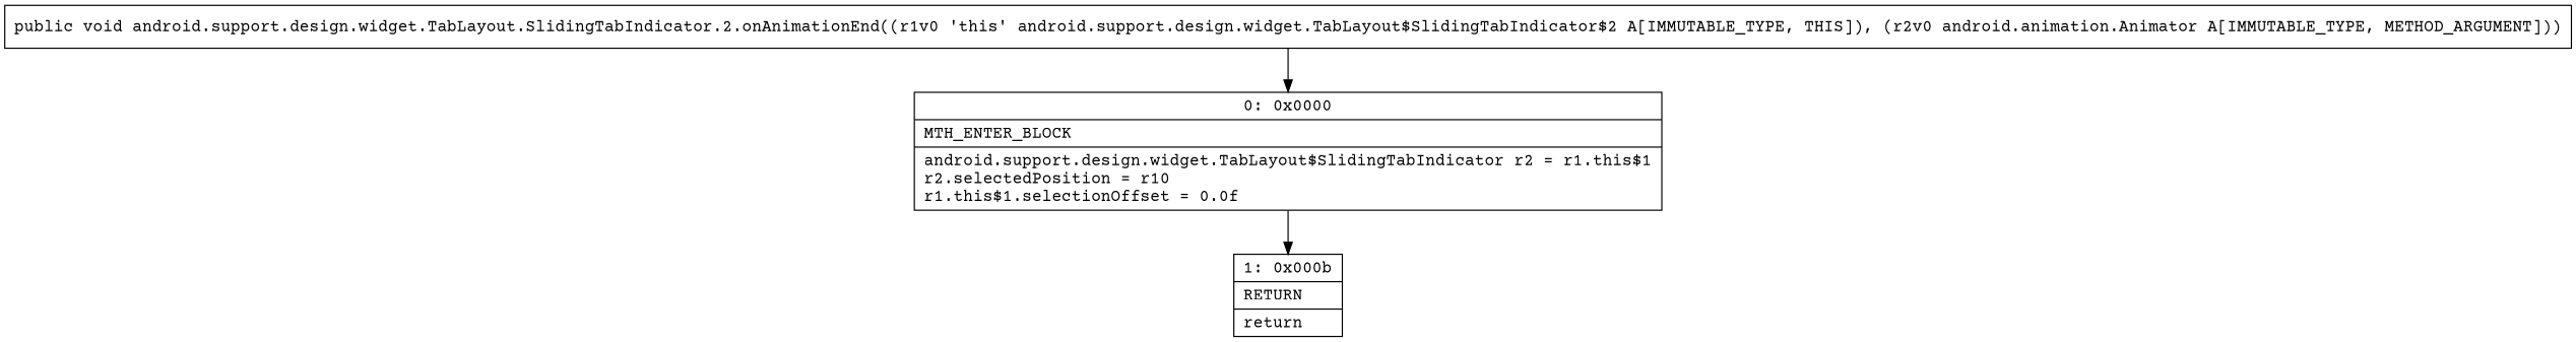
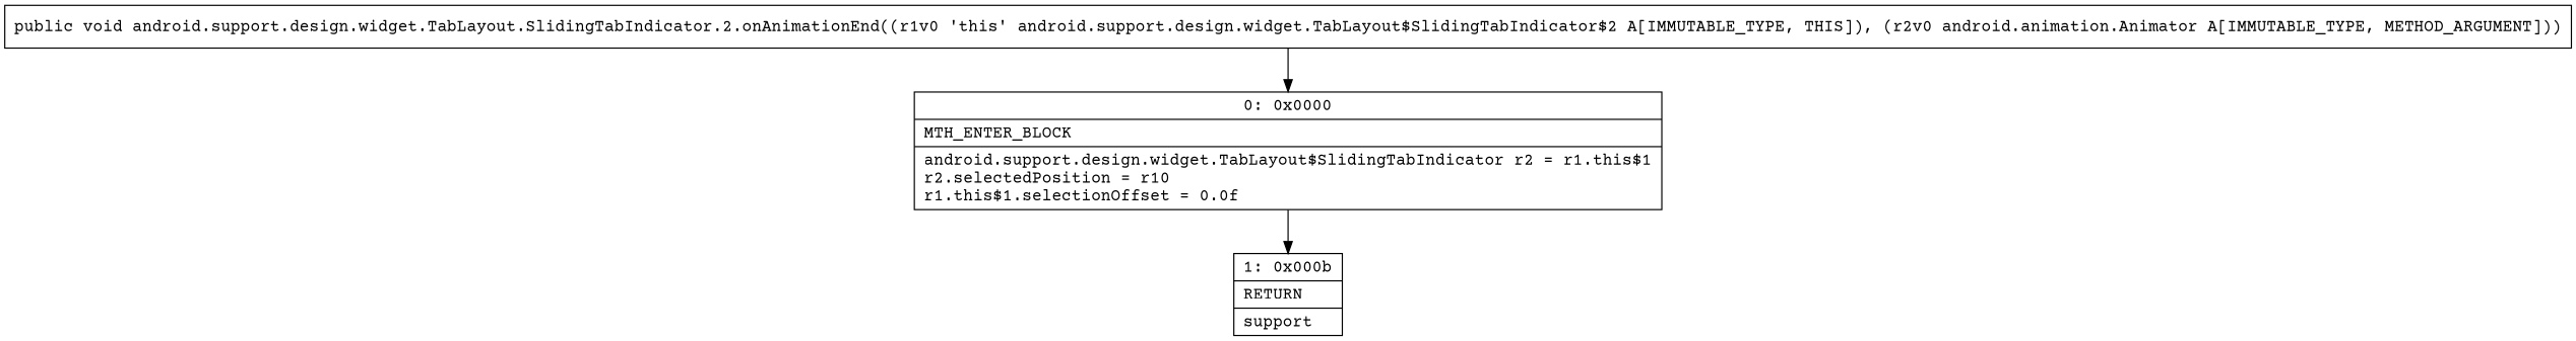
  digraph {
    fontname="Courier Prime"
    node [shape=record fontname="Courier Prime"]
    edge [fontname="Courier Prime"]
    n1 [label="{0\:\ 0x0000|MTH_ENTER_BLOCK\l|android.support.design.widget.TabLayout$SlidingTabIndicator r2 = r1.this$1\lr2.selectedPosition = r10\lr1.this$1.selectionOffset = 0.0f\l}"]
-   n2 [label="{1\:\ 0x000b|RETURN\l|return\l}"]
+   n2 [label="{1\:\ 0x000b|RETURN\l|support\l}"]
    n3 [label="{public void android.support.design.widget.TabLayout.SlidingTabIndicator.2.onAnimationEnd((r1v0 'this' android.support.design.widget.TabLayout$SlidingTabIndicator$2 A[IMMUTABLE_TYPE, THIS]), (r2v0 android.animation.Animator A[IMMUTABLE_TYPE, METHOD_ARGUMENT])) }"]
    n1 -> n2
    n3 -> n1
  }
